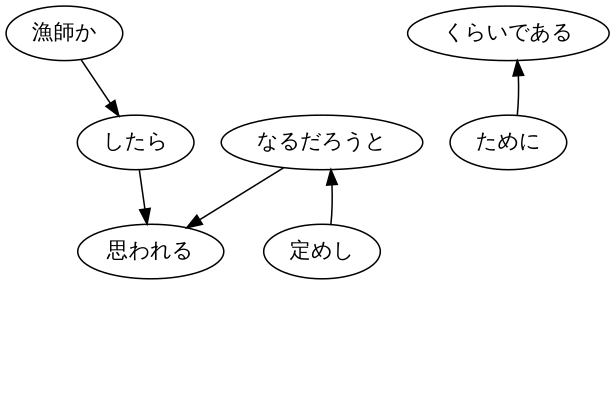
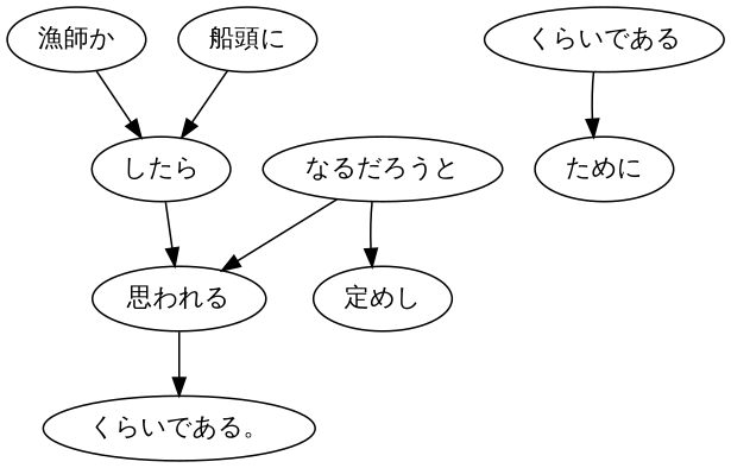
  digraph {
    n1 [label="漁師か"]
    n2 [label="したら"]
    n3 [label="思われる"]
+   n4 [label="船頭に"]
    n5 [label="なるだろうと"]
    n6 [label="定めし"]
    n7 [label="くらいである"]
    n8 [label="ために"]
+   n9 [label="くらいである。"]
    n1 -> n2
    n2 -> n3
+   n3 -> n9
+   n4 -> n2
    n5 -> n3
-   n6 -> n5
-   n8 -> n7
+   n5 -> n6
+   n7 -> n8
  }
